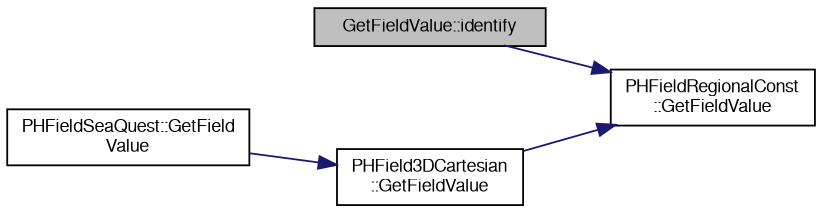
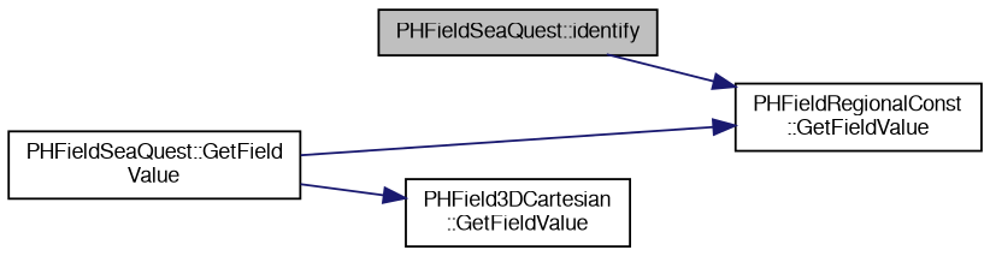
  digraph {
    rankdir=LR
    node [color=black fontname=FreeSans fontsize=10 shape=record]
    edge [color=midnightblue fontname=FreeSans fontsize=10 labelfontname=FreeSans labelfontsize=10 style=solid]
-   n1 [fillcolor=grey75 fontcolor=black height=0.2 label="GetFieldValue::identify" style=filled width=0.4]
+   n1 [fillcolor=grey75 fontcolor=black height=0.2 label="PHFieldSeaQuest::identify" style=filled width=0.4]
    n2 [height=0.2 label="PHFieldRegionalConst\l::GetFieldValue" width=0.4]
    n3 [height=0.2 label="PHFieldSeaQuest::GetField\lValue" width=0.4]
    n4 [height=0.2 label="PHField3DCartesian\l::GetFieldValue" width=0.4]
    n1 -> n2
-   n4 -> n2
+   n3 -> n2
    n3 -> n4
  }
